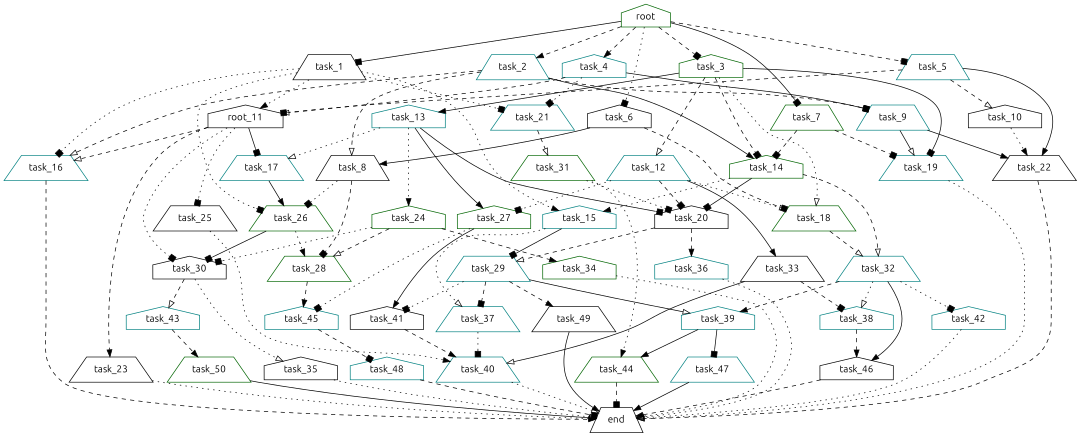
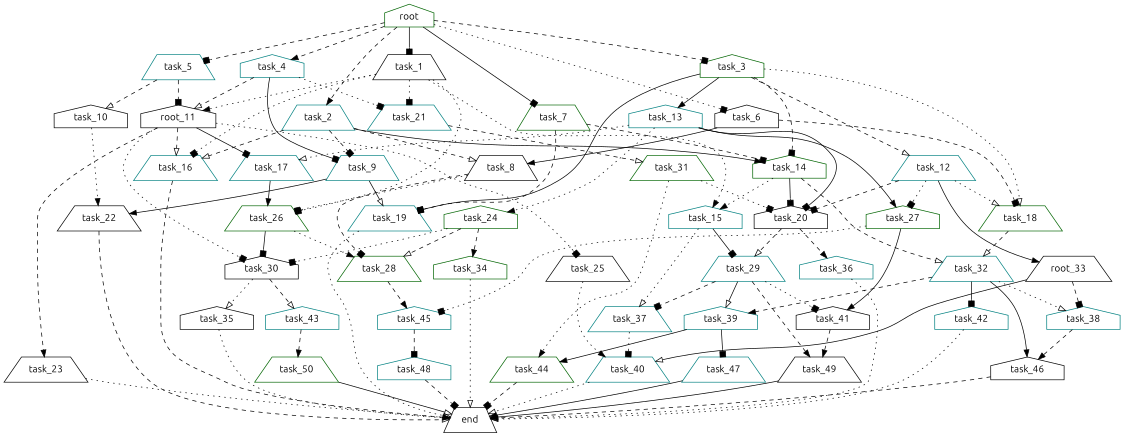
  digraph {
    fontname=Ubuntu
    node [color=teal fontname=Ubuntu shape=trapezium]
    edge [arrowhead=box fontname=Ubuntu style=dashed]
    root [color=darkgreen shape=house]
    task_1 [color=black]
    task_2
    task_3 [color=darkgreen shape=house]
    task_4 [shape=house]
    task_5
    task_6 [color=black shape=house]
    task_7 [color=darkgreen]
    n9 [color=black label=root_11 shape=house]
    task_15 [shape=house]
    task_16
    task_21
    task_26 [color=darkgreen]
    task_8 [color=black]
    task_9
    task_14 [color=darkgreen shape=house]
    task_12
    task_13 [shape=house]
    task_18 [color=darkgreen]
    task_19
    task_10 [color=black shape=house]
    task_22 [color=black]
    task_17
    task_23 [color=black]
    task_25 [color=black]
    task_30 [color=black shape=house]
    task_29
    task_37
    end [color=black]
    task_31 [color=darkgreen]
    task_28 [color=darkgreen]
    task_20 [color=black shape=house]
    task_32
    task_27 [color=darkgreen shape=house]
-   task_33 [color=black]
+   task_33 [color=black label=root_33]
    task_24 [color=darkgreen shape=house]
    task_45 [shape=house]
    task_40
    task_35 [color=black shape=house]
    task_43 [shape=house]
    task_36 [shape=house]
    task_41 [color=black shape=house]
    task_38 [shape=house]
    task_34 [color=darkgreen shape=house]
    task_39 [shape=house]
    task_42 [shape=house]
    task_46 [color=black shape=house]
    task_49 [color=black]
    task_44 [color=darkgreen]
    task_48 [shape=house]
    task_47
    task_50 [color=darkgreen]
    root -> task_1 [style=solid]
    root -> task_2 [arrowhead=normal]
    root -> task_3
    root -> task_4 [arrowhead=normal]
    root -> task_5
    root -> task_6 [style=dotted]
    root -> task_7 [style=solid]
    task_1 -> n9 [arrowhead=normal style=dotted]
    task_1 -> task_15 [arrowhead=normal style=dotted]
    task_1 -> task_16 [style=dotted]
    task_1 -> task_21 [style=dotted]
    task_1 -> task_26 [style=dotted]
    task_2 -> task_16 [arrowhead=onormal]
    task_2 -> task_8 [arrowhead=onormal]
    task_2 -> task_9
    task_2 -> task_14 [arrowhead=normal style=solid]
    task_3 -> task_14
    task_3 -> task_12 [arrowhead=onormal]
    task_3 -> task_13 [arrowhead=normal style=solid]
    task_3 -> task_18 [arrowhead=onormal style=dotted]
    task_3 -> task_19 [style=solid]
    task_4 -> n9 [arrowhead=onormal]
    task_4 -> task_21 [style=dotted]
    task_4 -> task_9 [style=solid]
    task_5 -> n9
    task_5 -> task_10 [arrowhead=onormal]
-   task_5 -> task_22 [arrowhead=normal style=solid]
    task_6 -> task_8 [arrowhead=normal style=solid]
    task_6 -> task_18
    task_7 -> task_14
    task_7 -> task_19
    n9 -> task_16 [arrowhead=onormal]
    n9 -> task_17 [style=solid]
    n9 -> task_23 [arrowhead=normal]
    n9 -> task_25 [style=dotted]
    n9 -> task_30 [style=dotted]
    task_15 -> task_29 [style=solid]
    task_15 -> task_37 [arrowhead=onormal style=dotted]
    task_16 -> end [arrowhead=normal]
    task_21 -> task_31 [arrowhead=onormal]
    task_26 -> task_30 [style=solid]
    task_26 -> task_28 [arrowhead=normal style=dotted]
    task_8 -> task_26 [style=dotted]
    task_8 -> task_28
    task_9 -> task_19 [arrowhead=onormal style=solid]
    task_9 -> task_22 [arrowhead=normal style=solid]
    task_14 -> task_15 [arrowhead=normal style=dotted]
    task_14 -> task_20 [style=solid]
    task_14 -> task_32 [arrowhead=onormal]
    task_12 -> task_18 [arrowhead=onormal style=dotted]
    task_12 -> task_20
    task_12 -> task_27 [style=dotted]
    task_12 -> task_33 [arrowhead=normal style=solid]
    task_13 -> task_17 [arrowhead=onormal style=dotted]
    task_13 -> task_20 [style=solid]
    task_13 -> task_27 [arrowhead=normal style=solid]
    task_13 -> task_24 [arrowhead=normal style=dotted]
    task_18 -> task_32 [arrowhead=onormal]
    task_19 -> end [arrowhead=onormal style=dotted]
    task_10 -> task_22 [arrowhead=normal style=dotted]
    task_22 -> end [arrowhead=onormal]
    task_17 -> task_26 [arrowhead=normal style=solid]
    task_23 -> end [arrowhead=onormal style=dotted]
    task_25 -> task_40 [arrowhead=normal style=dotted]
    task_30 -> task_35 [arrowhead=onormal style=dotted]
    task_30 -> task_43 [arrowhead=onormal]
    task_29 -> task_37
    task_29 -> task_41 [style=dotted]
    task_29 -> task_39 [arrowhead=onormal style=solid]
    task_29 -> task_49 [arrowhead=normal]
    task_37 -> task_40 [style=dotted]
    task_31 -> task_20 [style=dotted]
    task_31 -> task_44 [arrowhead=normal style=dotted]
    task_28 -> task_45 [arrowhead=normal]
    task_20 -> task_29 [arrowhead=onormal]
    task_20 -> task_36 [arrowhead=normal]
    task_32 -> task_38 [arrowhead=onormal style=dotted]
    task_32 -> task_39 [arrowhead=normal]
-   task_32 -> task_42 [style=dotted]
+   task_32 -> task_42 [style=solid]
    task_32 -> task_46 [arrowhead=normal style=solid]
    task_27 -> task_45 [style=dotted]
    task_27 -> task_41 [arrowhead=normal style=solid]
    task_33 -> task_40 [arrowhead=onormal style=solid]
    task_33 -> task_38
    task_24 -> task_30 [style=dotted]
    task_24 -> task_28 [arrowhead=onormal]
    task_24 -> task_34 [arrowhead=normal]
    task_45 -> task_48
    task_40 -> end [arrowhead=onormal style=dotted]
    task_35 -> end [arrowhead=onormal style=dotted]
    task_43 -> task_50 [arrowhead=normal]
    task_36 -> end [arrowhead=onormal style=dotted]
-   task_41 -> task_40 [arrowhead=normal]
+   task_41 -> task_49 [arrowhead=normal]
    task_38 -> task_46 [arrowhead=normal]
    task_34 -> end [arrowhead=onormal style=dotted]
    task_39 -> task_44 [arrowhead=normal style=solid]
    task_39 -> task_47 [style=solid]
    task_42 -> end [arrowhead=onormal style=dotted]
    task_46 -> end [arrowhead=normal]
    task_49 -> end [arrowhead=normal style=solid]
    task_44 -> end
    task_48 -> end
    task_47 -> end [arrowhead=normal style=solid]
    task_50 -> end [arrowhead=onormal style=solid]
  }
